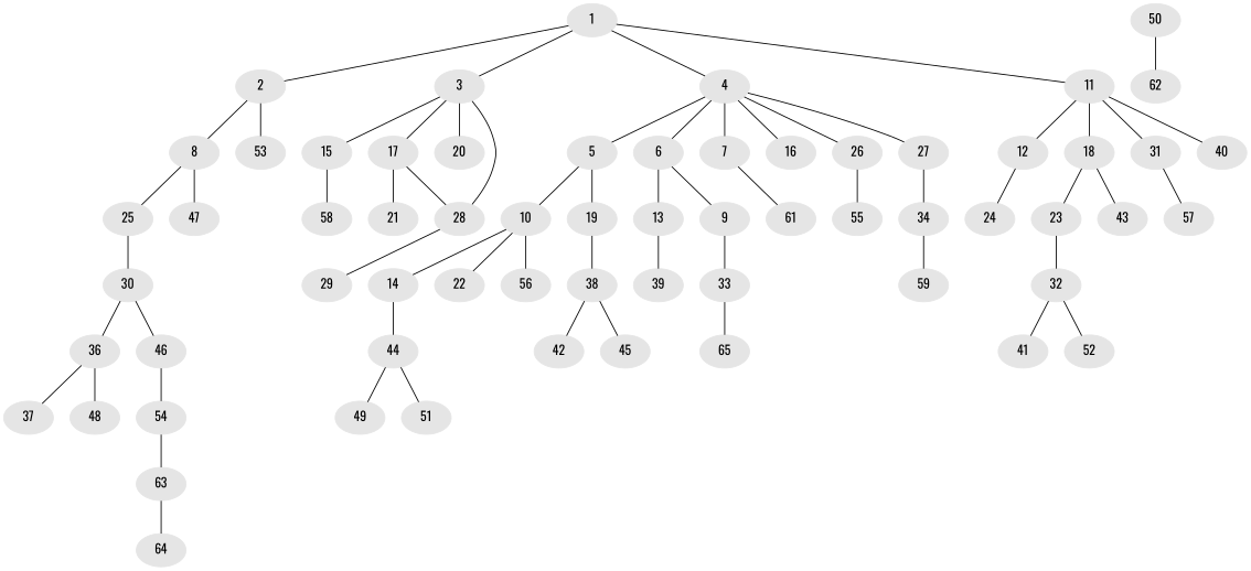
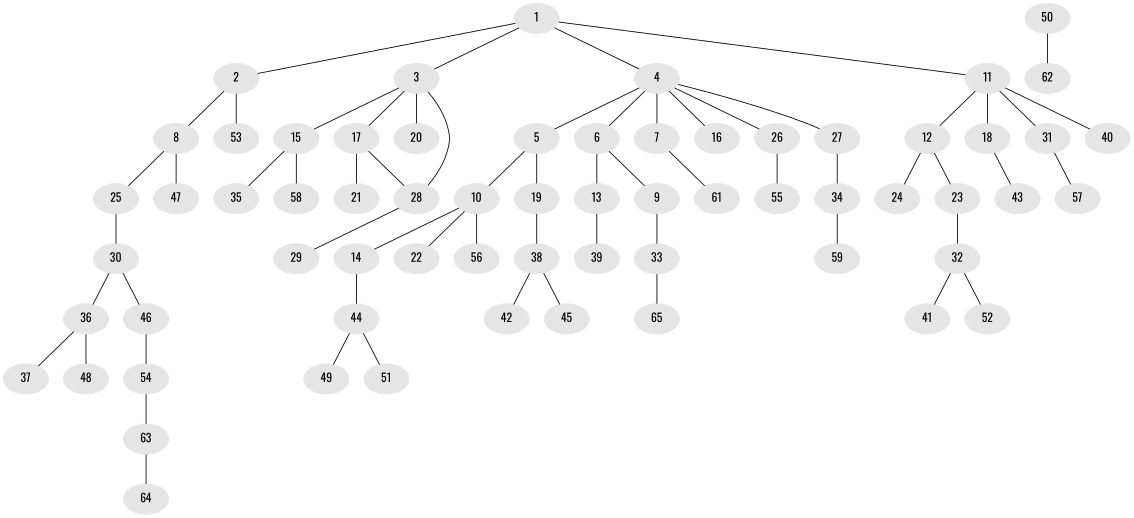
  graph {
    fontname=Oswald
    node [color=gray90 fontname=Oswald style=filled]
    edge [fontname=Oswald]
    1
    2
    3
    4
    11
    8
    53
    15
    17
    20
    28
    5
    6
    7
    16
    26
    27
    12
    18
    31
    40
    25
    47
+   35
    58
    21
    50
    62
    10
    19
    13
    9
    61
    55
    34
    14
    22
    56
    38
    39
    33
    30
    65
    44
    24
    23
    43
    57
    49
    51
    29
    32
    42
    45
    41
    52
    36
    46
    59
    37
    48
    54
    63
    64
    1 -- 2
    1 -- 3
    1 -- 4
    1 -- 11
    2 -- 8
    2 -- 53
    3 -- 15
    3 -- 17
    3 -- 20
    3 -- 28
    4 -- 5
    4 -- 6
    4 -- 7
    4 -- 16
    4 -- 26
    4 -- 27
    11 -- 12
    11 -- 18
    11 -- 31
    11 -- 40
    8 -- 25
    8 -- 47
+   15 -- 35
    15 -- 58
    17 -- 28
    17 -- 21
    28 -- 29
    5 -- 10
    5 -- 19
    6 -- 13
    6 -- 9
    7 -- 61
    26 -- 55
    27 -- 34
    12 -- 24
-   18 -- 23
+   12 -- 23
    18 -- 43
    31 -- 57
    25 -- 30
    50 -- 62
    10 -- 14
    10 -- 22
    10 -- 56
    19 -- 38
    13 -- 39
    9 -- 33
    34 -- 59
    14 -- 44
    38 -- 42
    38 -- 45
    33 -- 65
    30 -- 36
    30 -- 46
    44 -- 49
    44 -- 51
    23 -- 32
    32 -- 41
    32 -- 52
    36 -- 37
    36 -- 48
    46 -- 54
    54 -- 63
    63 -- 64
  }
